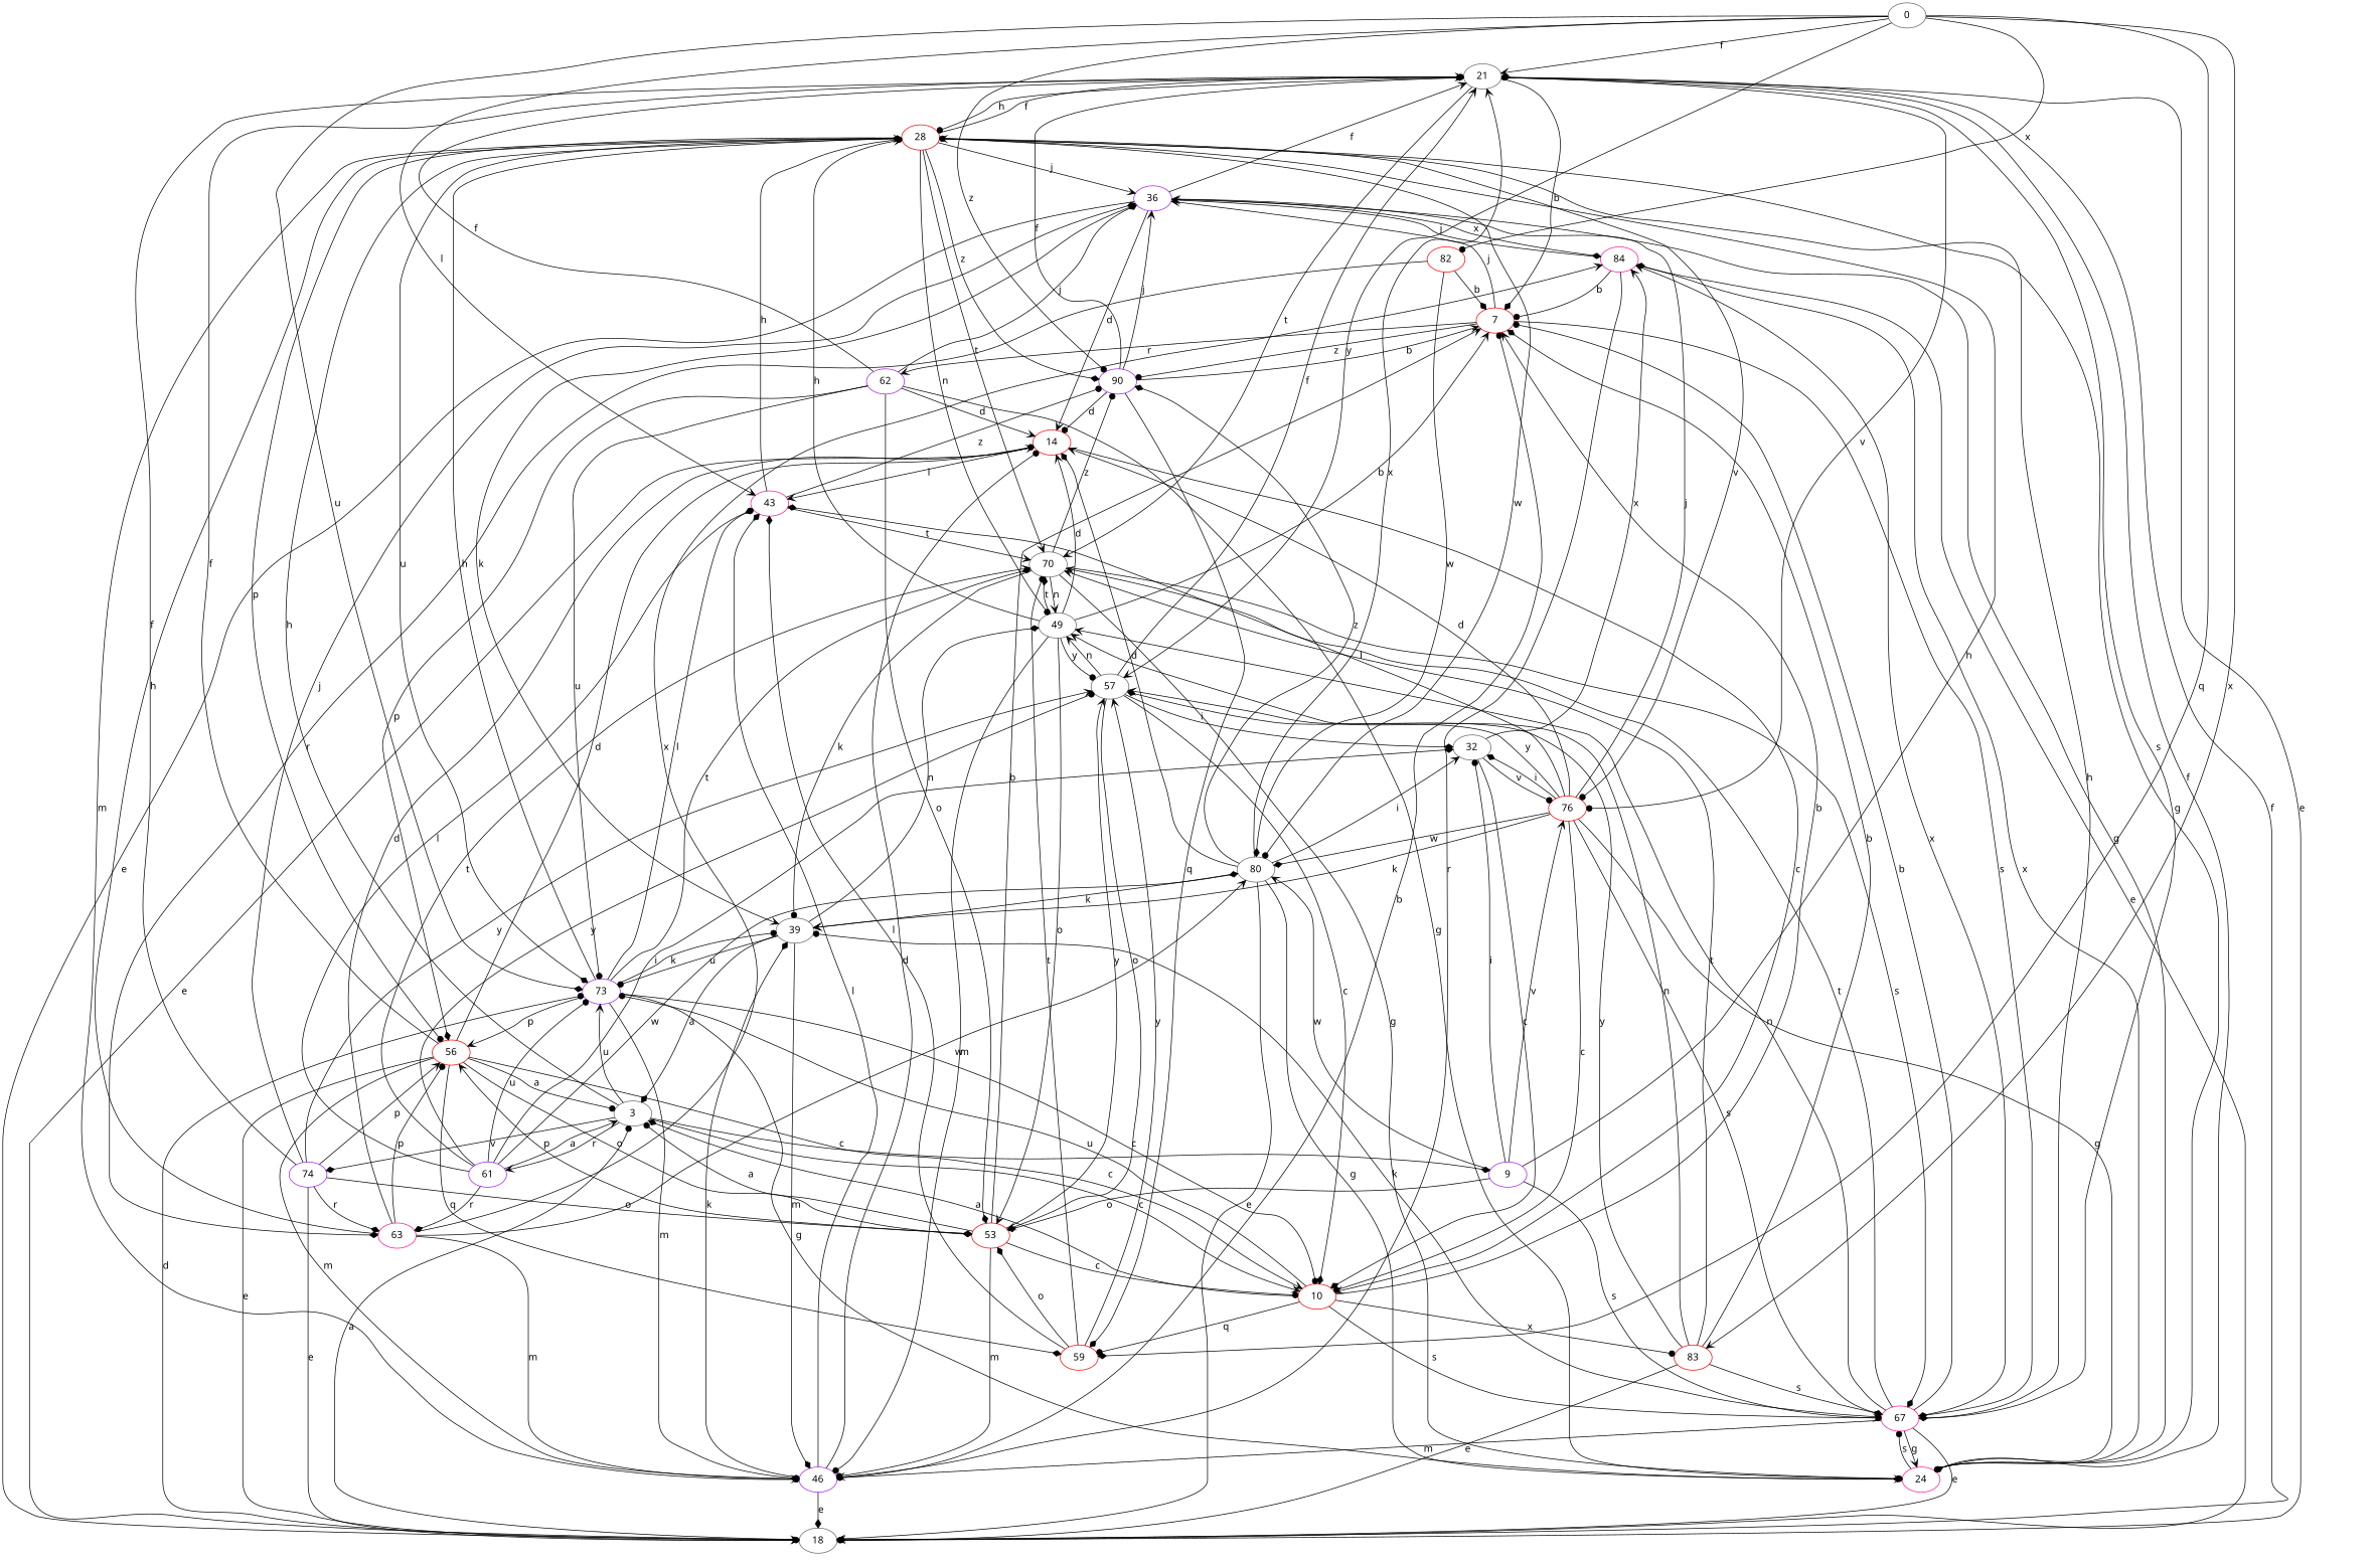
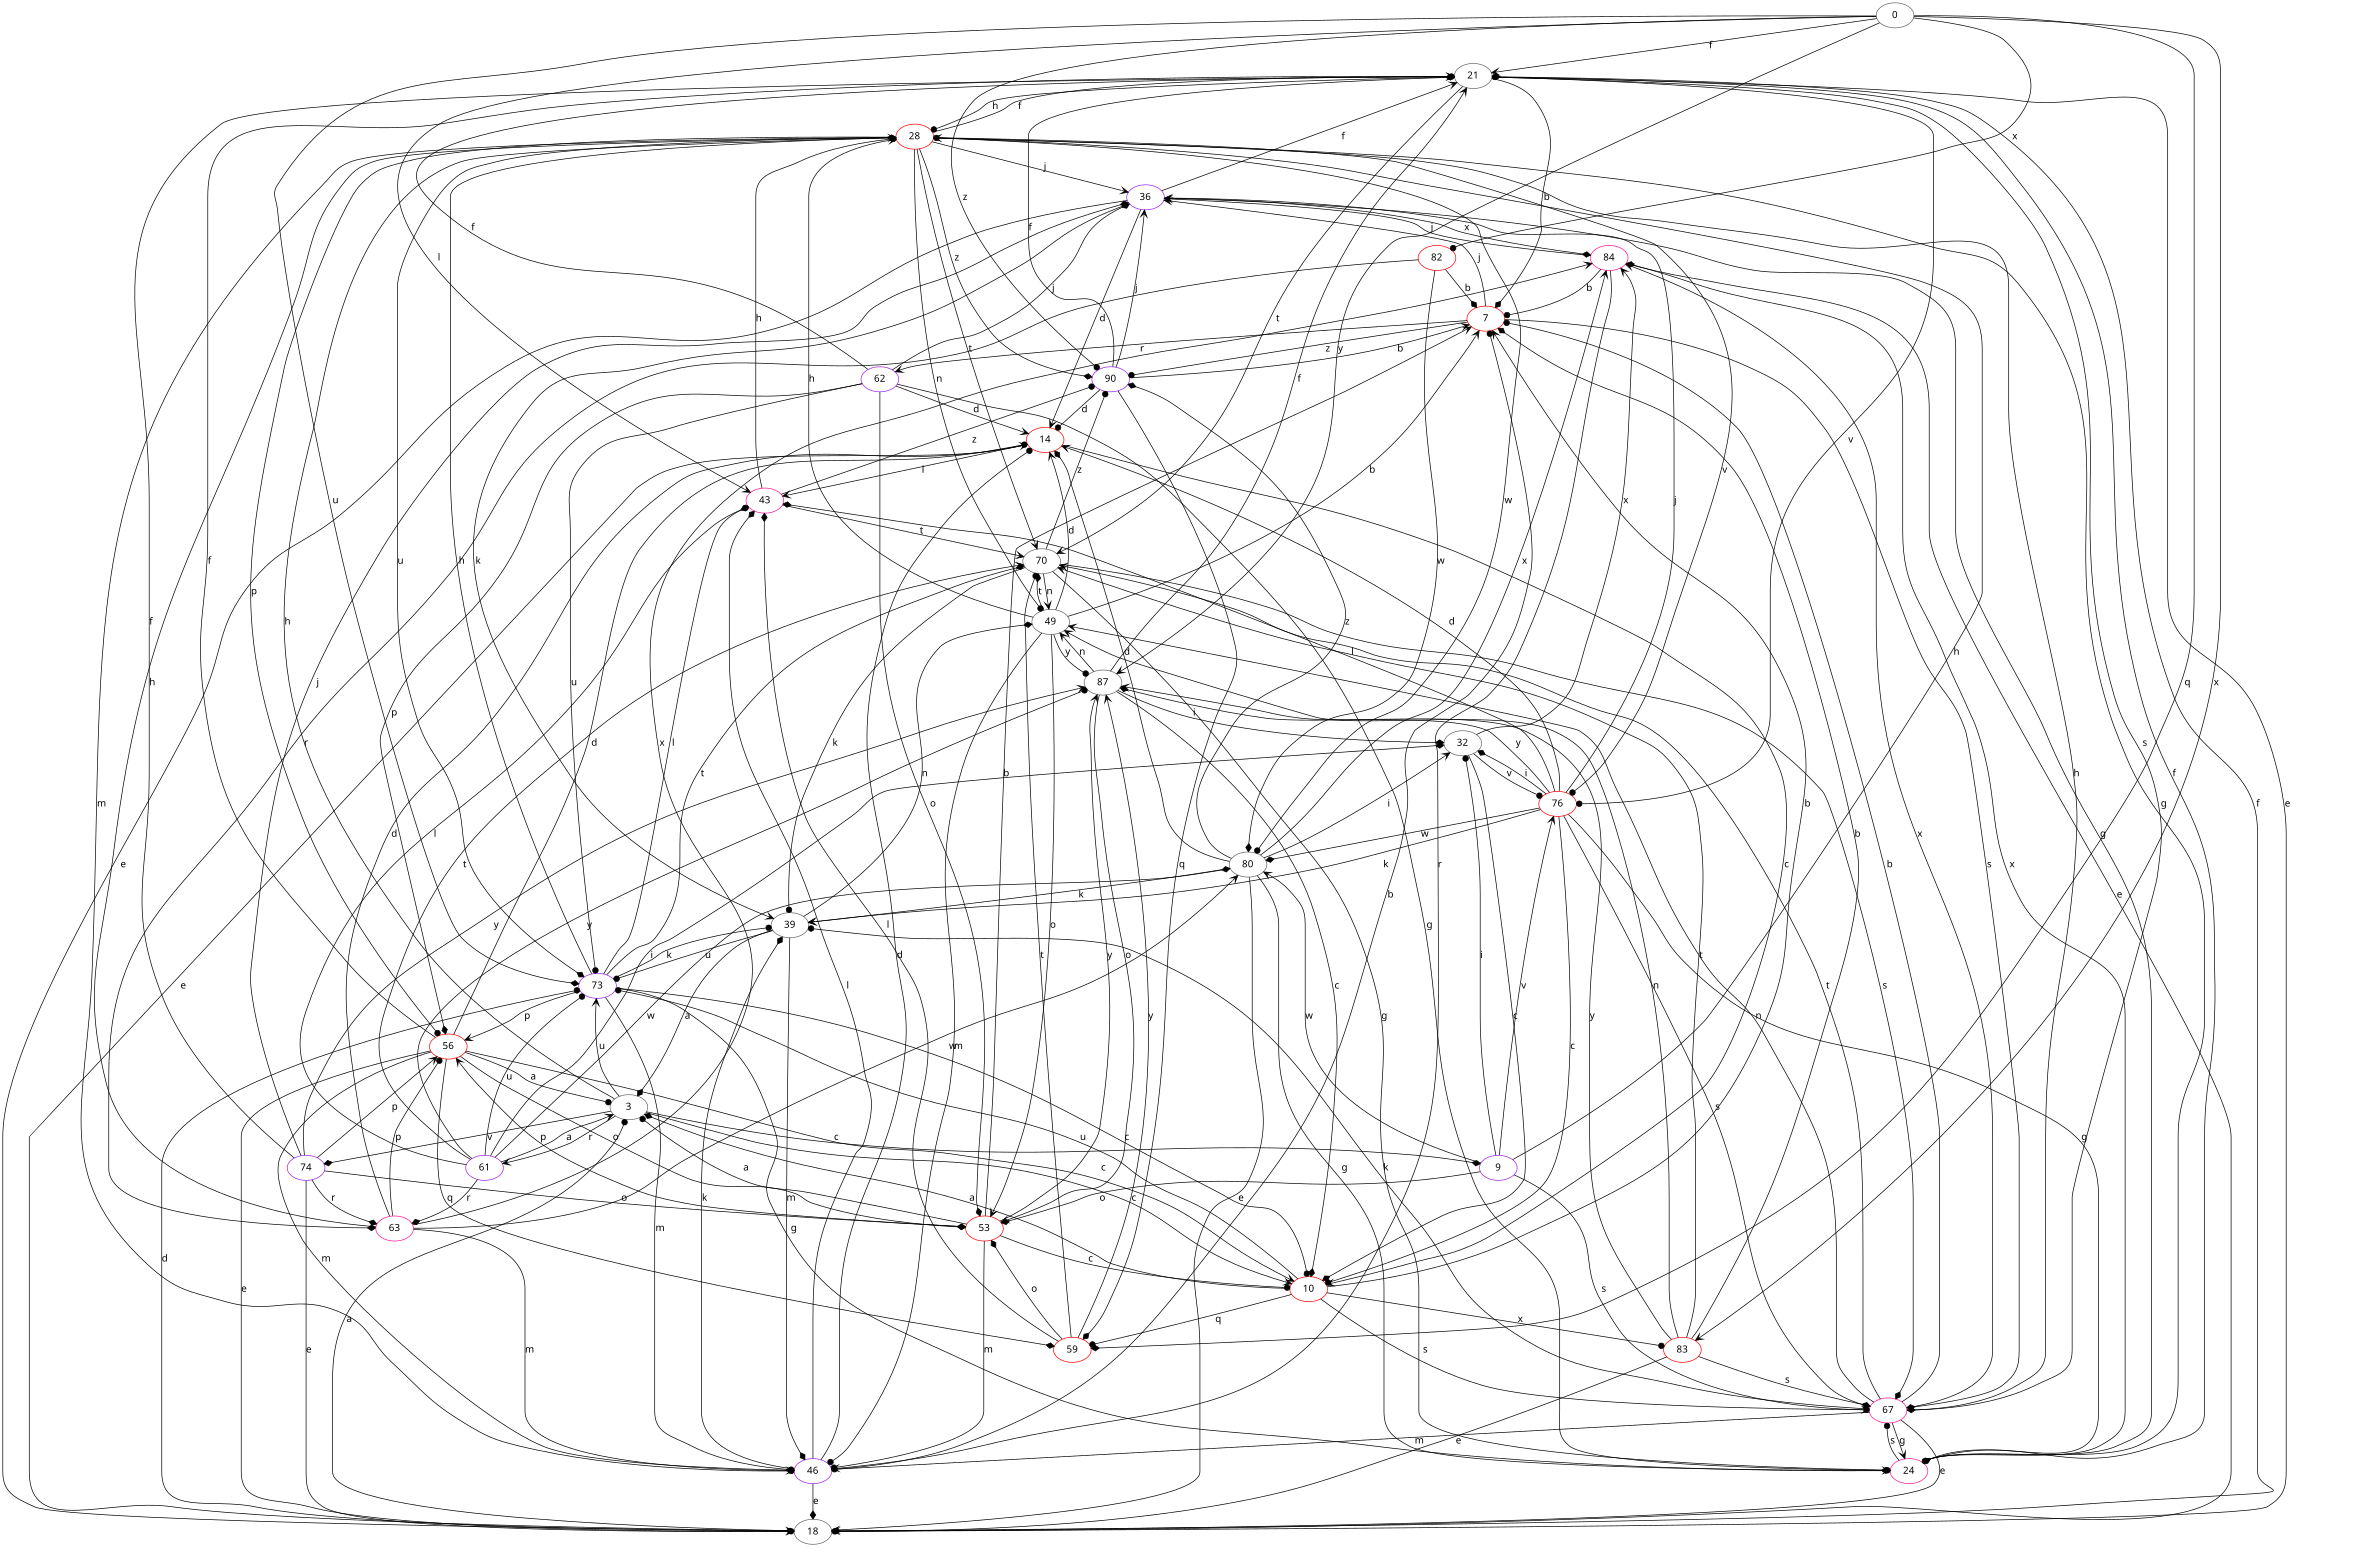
  strict digraph {
    fontname="Noto Sans"
    node [color=gray40 fontname="Noto Sans"]
    edge [arrowhead=vee fontname="Noto Sans"]
    0
    21
    43 [color=deeppink]
    59 [color=red]
    73 [color=purple]
    82 [color=red]
    83 [color=red]
-   87 [label=57]
+   87
    90 [color=purple]
    28 [color=red]
    7 [color=red]
    67 [color=deeppink]
    76 [color=red]
    18
    70
    53 [color=red]
    10 [color=red]
    24 [color=deeppink]
    46 [color=purple]
    56 [color=red]
    39
    80
    63 [color=deeppink]
    49
    32
    36 [color=purple]
    14 [color=red]
    3
    9 [color=purple]
    61 [color=purple]
    74 [color=purple]
    62 [color=purple]
    84 [color=deeppink]
    0 -> 21 [label=f]
    0 -> 43 [label=l]
    0 -> 59 [arrowhead=diamond label=q]
    0 -> 73 [arrowhead=diamond label=u]
    0 -> 82 [arrowhead=dot label=x]
    0 -> 83 [label=x]
    0 -> 87 [label=y]
    0 -> 90 [arrowhead=dot label=z]
    21 -> 28 [arrowhead=dot label=h]
    21 -> 7 [arrowhead=diamond label=b]
    21 -> 67 [arrowhead=diamond label=s]
    21 -> 76 [arrowhead=dot label=v]
    21 -> 18 [arrowhead=diamond label=e]
    21 -> 70 [label=t]
    43 -> 90 [arrowhead=dot label=z]
    43 -> 28 [arrowhead=dot label=h]
    43 -> 70 [label=t]
    59 -> 43 [arrowhead=diamond label=l]
    59 -> 87 [label=y]
    59 -> 70 [arrowhead=dot label=t]
    59 -> 53 [arrowhead=diamond label=o]
    73 -> 43 [arrowhead=dot label=l]
    73 -> 28 [label=h]
    73 -> 70 [arrowhead=diamond label=t]
    73 -> 10 [arrowhead=dot label=c]
    73 -> 24 [arrowhead=diamond label=g]
    73 -> 46 [arrowhead=dot label=m]
    73 -> 56 [label=p]
    73 -> 39 [arrowhead=dot label=k]
    82 -> 7 [arrowhead=diamond label=b]
    82 -> 80 [arrowhead=diamond label=w]
    82 -> 63 [arrowhead=diamond label=r]
    83 -> 87 [label=y]
    83 -> 7 [arrowhead=diamond label=b]
    83 -> 67 [arrowhead=diamond label=s]
    83 -> 18 [arrowhead=dot label=e]
    83 -> 70 [label=t]
    83 -> 49 [label=n]
    87 -> 21 [label=f]
    87 -> 53 [label=o]
    87 -> 10 [arrowhead=diamond label=c]
    87 -> 49 [label=n]
    87 -> 32 [arrowhead=diamond label=i]
    90 -> 21 [arrowhead=diamond label=f]
    90 -> 59 [arrowhead=diamond label=q]
    90 -> 7 [label=b]
    90 -> 36 [label=j]
    90 -> 14 [arrowhead=dot label=d]
    28 -> 21 [arrowhead=dot label=f]
    28 -> 73 [arrowhead=diamond label=u]
    28 -> 90 [arrowhead=diamond label=z]
    28 -> 76 [arrowhead=dot label=v]
    28 -> 70 [label=t]
    28 -> 24 [arrowhead=diamond label=g]
    28 -> 46 [arrowhead=dot label=m]
    28 -> 56 [arrowhead=dot label=p]
    28 -> 80 [arrowhead=dot label=w]
    28 -> 49 [arrowhead=dot label=n]
    28 -> 36 [label=j]
    7 -> 90 [arrowhead=dot label=z]
    7 -> 67 [arrowhead=diamond label=s]
    7 -> 36 [label=j]
    7 -> 62 [label=r]
    67 -> 28 [arrowhead=dot label=h]
    67 -> 7 [arrowhead=dot label=b]
    67 -> 18 [label=e]
    67 -> 70 [label=t]
    67 -> 24 [label=g]
    67 -> 46 [arrowhead=dot label=m]
    67 -> 39 [arrowhead=dot label=k]
    67 -> 49 [label=n]
    67 -> 84 [label=x]
    76 -> 43 [arrowhead=diamond label=l]
    76 -> 87 [arrowhead=diamond label=y]
    76 -> 67 [arrowhead=diamond label=s]
    76 -> 10 [arrowhead=dot label=c]
    76 -> 24 [arrowhead=diamond label=g]
    76 -> 39 [label=k]
    76 -> 80 [arrowhead=diamond label=w]
    76 -> 32 [arrowhead=diamond label=i]
    76 -> 36 [label=j]
    76 -> 14 [label=d]
    18 -> 21 [arrowhead=diamond label=f]
    18 -> 73 [arrowhead=dot label=d]
    18 -> 3 [arrowhead=dot label=a]
    70 -> 90 [arrowhead=dot label=z]
    70 -> 67 [arrowhead=diamond label=s]
    70 -> 24 [arrowhead=diamond label=g]
    70 -> 39 [arrowhead=dot label=k]
    70 -> 49 [label=n]
    53 -> 87 [label=y]
    53 -> 7 [label=b]
    53 -> 10 [arrowhead=dot label=c]
    53 -> 46 [arrowhead=dot label=m]
    53 -> 56 [label=p]
    53 -> 3 [arrowhead=dot label=a]
    10 -> 59 [arrowhead=dot label=q]
    10 -> 73 [arrowhead=dot label=u]
    10 -> 83 [arrowhead=dot label=x]
    10 -> 7 [label=b]
    10 -> 67 [arrowhead=dot label=s]
    10 -> 3 [arrowhead=diamond label=a]
    24 -> 21 [arrowhead=dot label=f]
    24 -> 67 [arrowhead=dot label=s]
    24 -> 84 [arrowhead=diamond label=x]
    46 -> 43 [arrowhead=diamond label=l]
    46 -> 7 [arrowhead=dot label=b]
    46 -> 18 [arrowhead=diamond label=e]
    46 -> 39 [arrowhead=diamond label=k]
    46 -> 14 [arrowhead=dot label=d]
    56 -> 21 [label=f]
    56 -> 59 [arrowhead=diamond label=q]
    56 -> 18 [arrowhead=dot label=e]
    56 -> 53 [arrowhead=diamond label=o]
    56 -> 10 [label=c]
    56 -> 46 [arrowhead=diamond label=m]
    56 -> 14 [arrowhead=dot label=d]
    56 -> 3 [arrowhead=dot label=a]
    39 -> 73 [arrowhead=dot label=u]
    39 -> 46 [arrowhead=diamond label=m]
    39 -> 49 [arrowhead=diamond label=n]
    39 -> 3 [arrowhead=diamond label=a]
    80 -> 90 [arrowhead=diamond label=z]
    80 -> 18 [label=e]
    80 -> 24 [label=g]
    80 -> 39 [label=k]
    80 -> 32 [label=i]
    80 -> 14 [arrowhead=diamond label=d]
-   80 -> 21 [label=x]
+   80 -> 84 [label=x]
    63 -> 28 [arrowhead=diamond label=h]
    63 -> 46 [label=m]
    63 -> 56 [arrowhead=dot label=p]
    63 -> 80 [label=w]
    63 -> 14 [label=d]
    63 -> 84 [label=x]
    49 -> 87 [arrowhead=dot label=y]
    49 -> 28 [label=h]
    49 -> 7 [label=b]
    49 -> 70 [arrowhead=diamond label=t]
    49 -> 53 [label=o]
    49 -> 46 [arrowhead=dot label=m]
    49 -> 14 [label=d]
    32 -> 76 [arrowhead=dot label=v]
    32 -> 10 [arrowhead=diamond label=c]
    32 -> 84 [label=x]
    36 -> 21 [label=f]
    36 -> 18 [arrowhead=diamond label=e]
    36 -> 24 [arrowhead=dot label=g]
    36 -> 39 [label=k]
    36 -> 14 [label=d]
    36 -> 84 [arrowhead=diamond label=x]
    14 -> 43 [label=l]
    14 -> 18 [label=e]
    14 -> 10 [label=c]
    3 -> 73 [label=u]
    3 -> 28 [arrowhead=diamond label=h]
    3 -> 10 [label=c]
    3 -> 9 [arrowhead=diamond label=c]
    3 -> 61 [label=r]
    3 -> 74 [arrowhead=diamond label=v]
    9 -> 28 [label=h]
    9 -> 67 [label=s]
    9 -> 76 [label=v]
    9 -> 53 [arrowhead=diamond label=o]
    9 -> 80 [label=w]
    9 -> 32 [arrowhead=dot label=i]
    61 -> 43 [arrowhead=diamond label=l]
    61 -> 73 [arrowhead=dot label=u]
    61 -> 87 [arrowhead=dot label=y]
    61 -> 70 [label=t]
    61 -> 80 [arrowhead=diamond label=w]
    61 -> 63 [arrowhead=diamond label=r]
    61 -> 32 [arrowhead=diamond label=i]
    61 -> 3 [label=a]
    74 -> 21 [arrowhead=diamond label=f]
    74 -> 87 [label=y]
    74 -> 18 [label=e]
    74 -> 53 [arrowhead=diamond label=o]
    74 -> 56 [label=p]
    74 -> 63 [arrowhead=diamond label=r]
    74 -> 36 [arrowhead=diamond label=j]
    62 -> 21 [label=f]
    62 -> 73 [arrowhead=dot label=u]
    62 -> 53 [arrowhead=diamond label=o]
    62 -> 24 [arrowhead=dot label=g]
    62 -> 56 [arrowhead=diamond label=p]
    62 -> 36 [arrowhead=diamond label=j]
    62 -> 14 [label=d]
    84 -> 7 [arrowhead=dot label=b]
    84 -> 18 [arrowhead=diamond label=e]
    84 -> 46 [label=r]
    84 -> 36 [label=j]
  }
